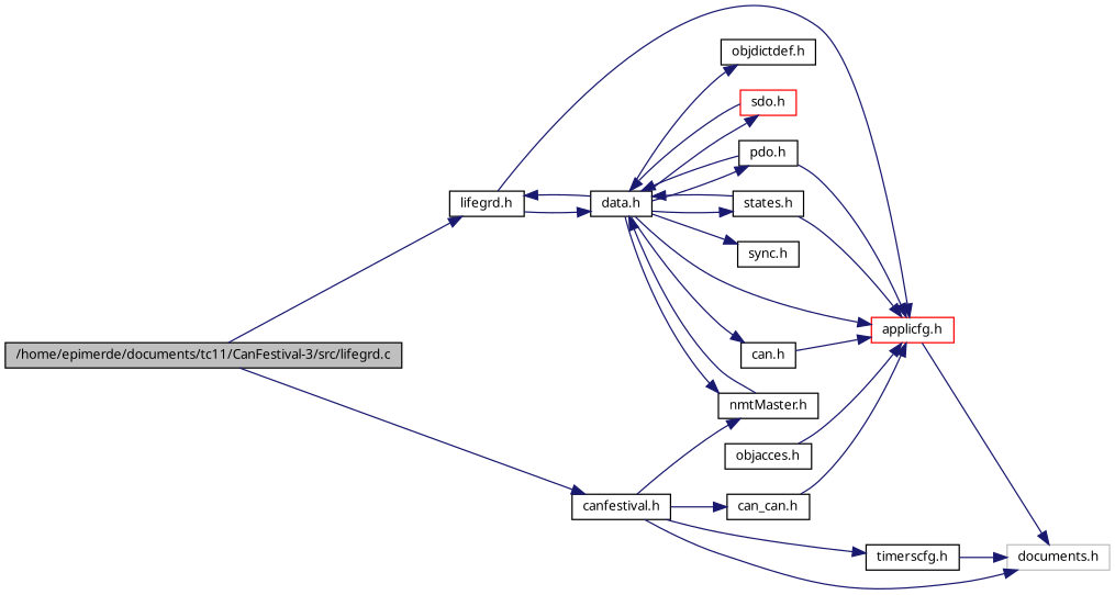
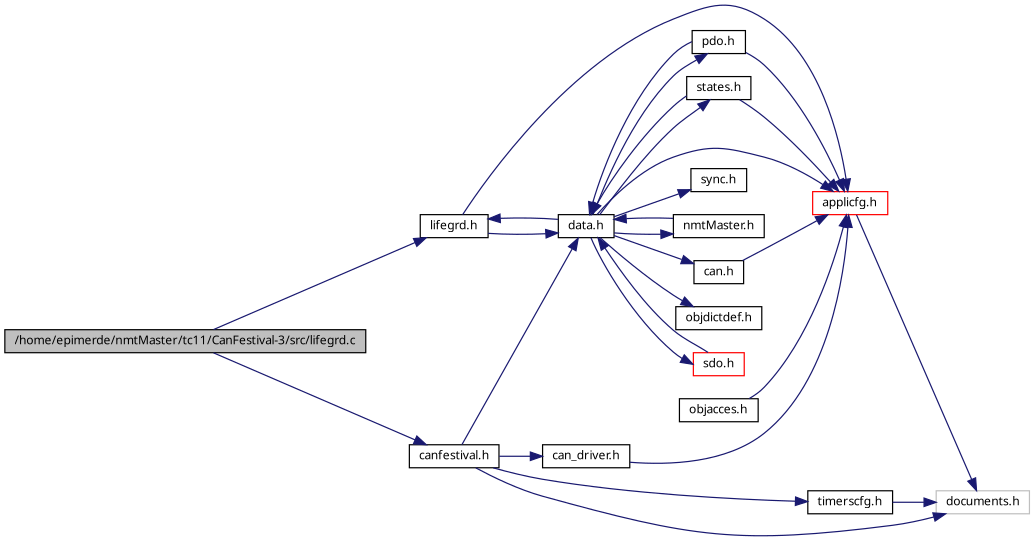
  digraph {
    rankdir=LR
    node [color=black fillcolor=white fontname="FreeSans.ttf" fontsize=10 shape=record style=filled]
    edge [color=midnightblue fontname="FreeSans.ttf" fontsize=10 labelfontname="FreeSans.ttf" labelfontsize=10 style=solid]
-   n1 [fillcolor=grey75 fontcolor=black height=0.2 label="/home/epimerde/documents/tc11/CanFestival-3/src/lifegrd.c" width=0.4]
+   n1 [fillcolor=grey75 fontcolor=black height=0.2 label="/home/epimerde/nmtMaster/tc11/CanFestival-3/src/lifegrd.c" width=0.4]
    n2 [height=0.2 label="lifegrd.h" width=0.4]
    n3 [height=0.2 label="canfestival.h" width=0.4]
    n4 [height=0.2 label="data.h" width=0.4]
    n5 [color=red height=0.2 label="applicfg.h" width=0.4]
    n6 [height=0.2 label="can.h" width=0.4]
    n7 [height=0.2 label="objdictdef.h" width=0.4]
    n8 [color=red height=0.2 label="sdo.h" width=0.4]
    n9 [height=0.2 label="pdo.h" width=0.4]
    n10 [height=0.2 label="states.h" width=0.4]
    n11 [height=0.2 label="sync.h" width=0.4]
    n12 [height=0.2 label="nmtMaster.h" width=0.4]
    n13 [color=grey75 height=0.2 label="documents.h" width=0.4]
    n14 [height=0.2 label="timerscfg.h" width=0.4]
-   n15 [height=0.2 label="can_can.h" width=0.4]
+   n15 [height=0.2 label="can_driver.h" width=0.4]
    n16 [height=0.2 label="objacces.h" width=0.4]
    n1 -> n2
    n1 -> n3
    n2 -> n4
    n2 -> n5
-   n3 -> n12
+   n3 -> n4
    n3 -> n13
    n3 -> n14
    n3 -> n15
    n4 -> n2
    n4 -> n5
    n4 -> n6
    n4 -> n7
    n4 -> n8
    n4 -> n9
    n4 -> n10
    n4 -> n11
    n4 -> n12
    n5 -> n13
    n6 -> n5
    n8 -> n4
    n9 -> n4
    n9 -> n5
    n10 -> n4
    n10 -> n5
    n12 -> n4
    n14 -> n13
    n15 -> n5
    n16 -> n5
  }
